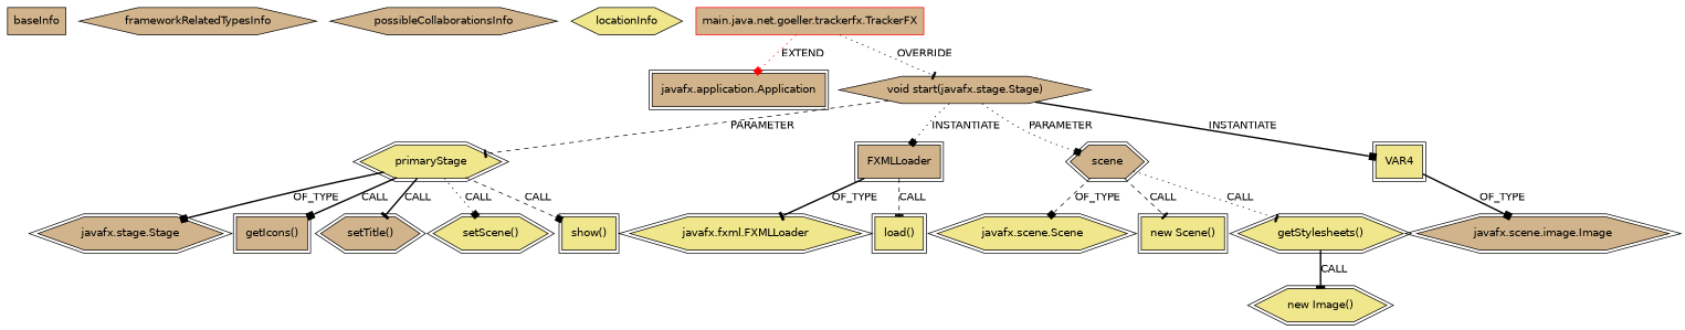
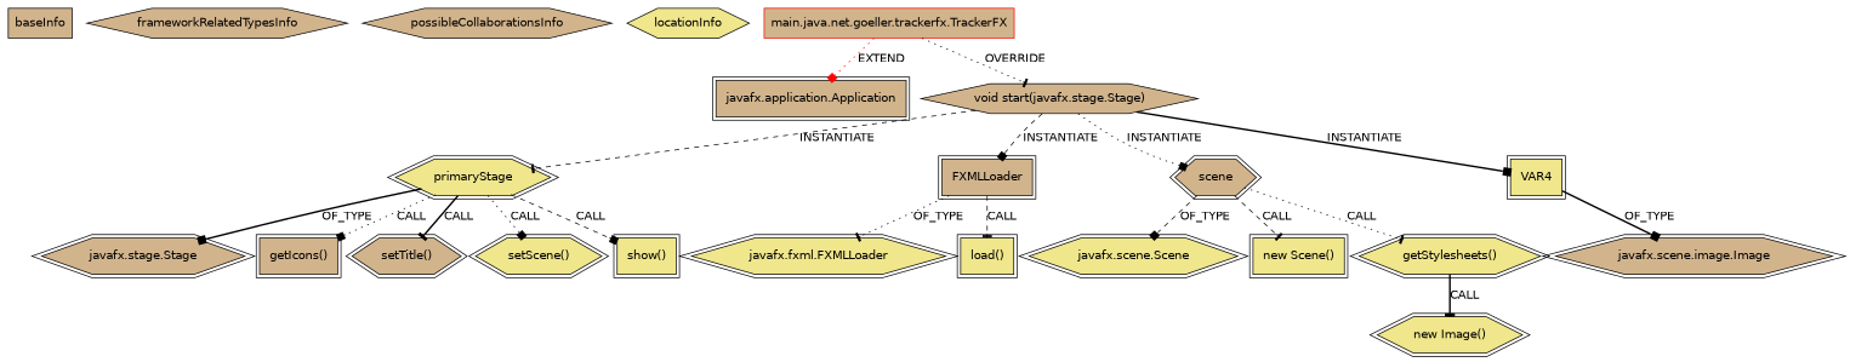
  digraph {
    fontname="DejaVu Sans"
    node [fillcolor=tan fontname="DejaVu Sans" shape=hexagon style=filled isFrameworkType=true vertexType=INSIDE_CALL peripheries=2]
    edge [arrowhead=box fontname="DejaVu Sans" style=bold]
    baseInfo [category=extension_graph graphId=2270 isAnonymous=false possibleRelation=false shape=box isFrameworkType="" vertexType="" peripheries=""]
    frameworkRelatedTypesInfo [0="javafx.application.Application" isFrameworkType="" vertexType="" peripheries=""]
    possibleCollaborationsInfo [isFrameworkType="" vertexType="" peripheries=""]
    locationInfo [contextSignature=TrackerFX filePath="/cgoeller-trackerfx/trackerfx-master/src/main/java/net/goeller/trackerfx/TrackerFX.java" fillcolor=khaki graphId=2270 projectName="cgoeller-trackerfx" isFrameworkType="" vertexType="" peripheries=""]
    n5 [color=red isFrameworkType=false label="main.java.net.goeller.trackerfx.TrackerFX" shape=box vertexType=ROOT_CLIENT_CLASS_DECLARATION peripheries=""]
    n6 [label="javafx.application.Application" shape=box vertexType=FRAMEWORK_CLASS_TYPE]
    n7 [isFrameworkType=false label="void start(javafx.stage.Stage)" vertexType=OVERRIDING_METHOD_DECLARATION peripheries=""]
    n8 [fillcolor=khaki label=primaryStage vertexType=PARAMETER_DECLARATION]
    n9 [label=FXMLLoader shape=box vertexType=VARIABLE_EXPRESION]
    n10 [label=scene vertexType=VARIABLE_EXPRESION]
    n11 [fillcolor=khaki label=VAR4 shape=box vertexType=VARIABLE_EXPRESION]
    n12 [label="javafx.stage.Stage" vertexType=FRAMEWORK_CLASS_TYPE]
    n13 [label="getIcons()" shape=box]
    n14 [label="setTitle()"]
    n15 [fillcolor=khaki label="setScene()"]
    n16 [fillcolor=khaki label="show()" shape=box]
    n17 [fillcolor=khaki label="javafx.fxml.FXMLLoader" vertexType=FRAMEWORK_CLASS_TYPE]
    n18 [fillcolor=khaki label="load()" shape=box]
    n19 [fillcolor=khaki label="javafx.scene.Scene" vertexType=FRAMEWORK_CLASS_TYPE]
    n20 [fillcolor=khaki label="new Scene()" shape=box vertexType=CONSTRUCTOR_CALL]
    n21 [fillcolor=khaki label="getStylesheets()"]
    n22 [label="javafx.scene.image.Image" vertexType=FRAMEWORK_CLASS_TYPE]
    n23 [fillcolor=khaki label="new Image()" vertexType=CONSTRUCTOR_CALL]
    n5 -> n6 [color=red label=EXTEND style=dotted]
    n5 -> n7 [arrowhead=tee label=OVERRIDE style=dotted]
-   n7 -> n8 [arrowhead=tee label=PARAMETER style=dashed]
-   n7 -> n9 [label=INSTANTIATE style=dotted]
-   n7 -> n10 [label=PARAMETER style=dotted]
+   n7 -> n8 [arrowhead=tee label=INSTANTIATE style=dashed]
+   n7 -> n9 [label=INSTANTIATE style=dashed]
+   n7 -> n10 [label=INSTANTIATE style=dotted]
    n7 -> n11 [label=INSTANTIATE]
    n8 -> n12 [label=OF_TYPE]
-   n8 -> n13 [label=CALL]
+   n8 -> n13 [label=CALL style=dotted]
    n8 -> n14 [arrowhead=tee label=CALL]
    n8 -> n15 [label=CALL style=dotted]
    n8 -> n16 [label=CALL style=dashed]
-   n9 -> n17 [arrowhead=tee label=OF_TYPE]
+   n9 -> n17 [arrowhead=tee label=OF_TYPE style=dotted]
    n9 -> n18 [arrowhead=tee label=CALL style=dashed]
    n10 -> n19 [label=OF_TYPE style=dashed]
    n10 -> n20 [arrowhead=tee label=CALL style=dashed]
    n10 -> n21 [arrowhead=tee label=CALL style=dotted]
    n11 -> n22 [label=OF_TYPE]
    n21 -> n23 [arrowhead=tee label=CALL]
  }
